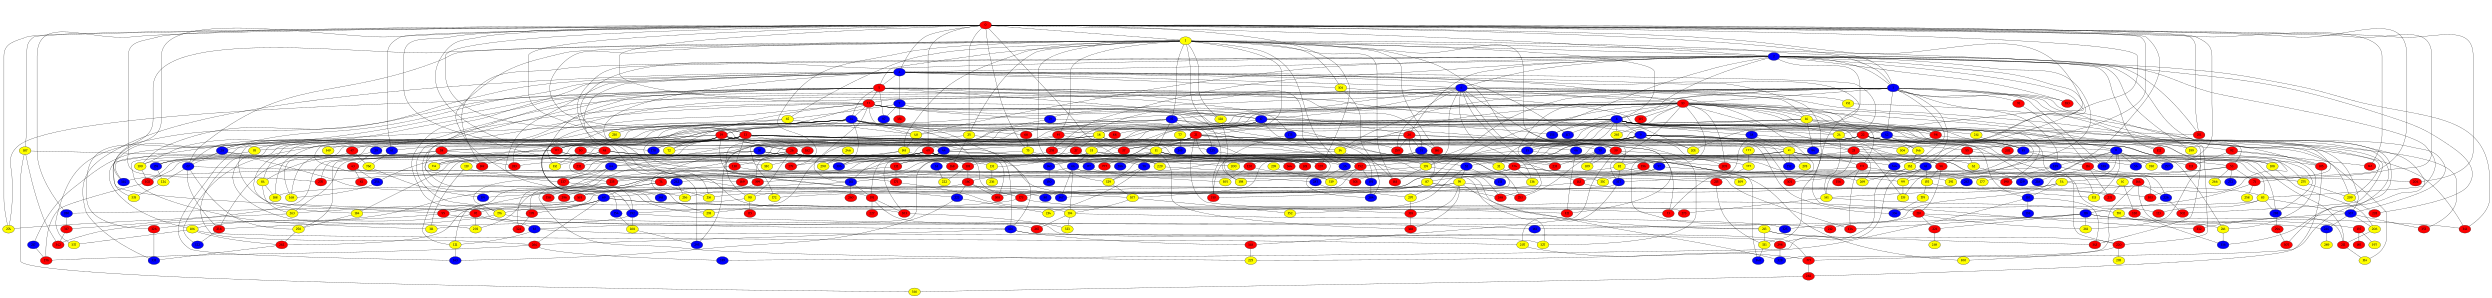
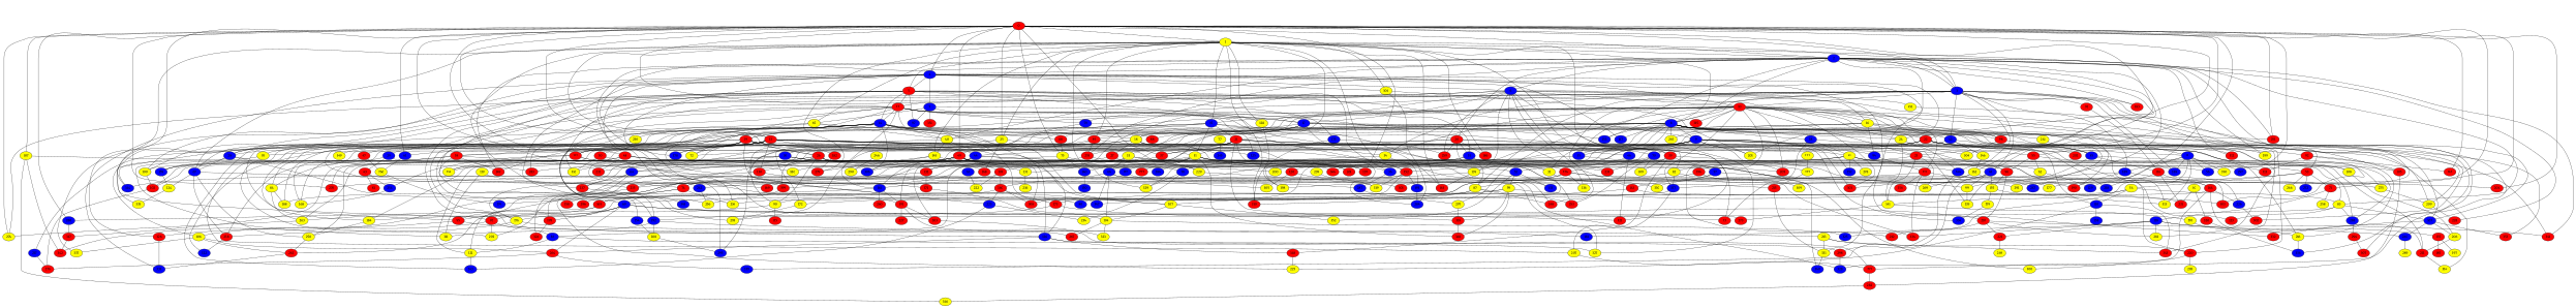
  graph {
    fontname=Merriweather
    node [fillcolor=red fontname=Merriweather style=filled]
    edge [fontname=Merriweather]
    1 [fillcolor=yellow]
    0
    2 [fillcolor=blue]
    3 [fillcolor=blue]
    4 [fillcolor=blue]
    12
    13
    23
    25 [fillcolor=yellow]
    26
    37
    45 [fillcolor=blue]
    48
    49
    55
    56 [fillcolor=blue]
    61 [fillcolor=blue]
    75 [fillcolor=yellow]
    76
    129 [fillcolor=blue]
    137
    142
    177 [fillcolor=yellow]
    180 [fillcolor=yellow]
    187 [fillcolor=yellow]
    204
    251
    270
    274 [fillcolor=yellow]
    280 [fillcolor=blue]
    291 [fillcolor=yellow]
    5
    8 [fillcolor=blue]
    15 [fillcolor=blue]
    21
    39
    65 [fillcolor=yellow]
    67 [fillcolor=blue]
    70 [fillcolor=blue]
    89
    104 [fillcolor=yellow]
    128 [fillcolor=yellow]
    144 [fillcolor=blue]
    145 [fillcolor=yellow]
    152
    163
    186
    192 [fillcolor=blue]
    279
    310
    329 [fillcolor=yellow]
    83 [fillcolor=yellow]
    6 [fillcolor=blue]
    20
    22
    35 [fillcolor=blue]
    40 [fillcolor=yellow]
    99 [fillcolor=yellow]
    105
    149
    162 [fillcolor=yellow]
    178 [fillcolor=blue]
    183
    201 [fillcolor=yellow]
    228
    255
    295 [fillcolor=blue]
    299 [fillcolor=yellow]
    312
    341
    10
    28 [fillcolor=blue]
    34 [fillcolor=yellow]
    42 [fillcolor=blue]
    53
    71
    79 [fillcolor=blue]
    87 [fillcolor=yellow]
    91
    189 [fillcolor=blue]
    233
    244 [fillcolor=blue]
    283
    336 [fillcolor=blue]
    338 [fillcolor=blue]
    7 [fillcolor=blue]
    24 [fillcolor=yellow]
    100 [fillcolor=yellow]
    147 [fillcolor=blue]
    203
    214 [fillcolor=yellow]
    237
    267
    331 [fillcolor=yellow]
    332
    333 [fillcolor=blue]
    14 [fillcolor=blue]
    17 [fillcolor=blue]
    32 [fillcolor=yellow]
    88
    161 [fillcolor=blue]
    19
    72 [fillcolor=yellow]
    82 [fillcolor=yellow]
    95
    243 [fillcolor=blue]
    273
    176 [fillcolor=yellow]
    44 [fillcolor=blue]
    29 [fillcolor=blue]
    31 [fillcolor=yellow]
    58
    96
    112
    130
    182
    217 [fillcolor=blue]
    261
    349 [fillcolor=yellow]
    108 [fillcolor=yellow]
    141 [fillcolor=yellow]
    196
    269 [fillcolor=yellow]
    168
    238
    304 [fillcolor=yellow]
    90 [fillcolor=yellow]
    114 [fillcolor=yellow]
    64 [fillcolor=blue]
    199
    308
    140 [fillcolor=blue]
    101
    155 [fillcolor=yellow]
    339 [fillcolor=blue]
    248
    232
    117 [fillcolor=blue]
    317
    316 [fillcolor=yellow]
    78 [fillcolor=blue]
    103
    124
    229 [fillcolor=yellow]
    159 [fillcolor=blue]
    107 [fillcolor=yellow]
    102
    191
    250 [fillcolor=yellow]
    290 [fillcolor=yellow]
    62 [fillcolor=yellow]
    n152 [fillcolor=yellow label=766]
    200 [fillcolor=yellow]
    86 [fillcolor=blue]
    106 [fillcolor=yellow]
    292 [fillcolor=yellow]
    342
    346 [fillcolor=yellow]
    9 [fillcolor=blue]
    36 [fillcolor=blue]
    51 [fillcolor=blue]
    74
    97 [fillcolor=blue]
    175 [fillcolor=blue]
    337 [fillcolor=yellow]
    139 [fillcolor=yellow]
    11 [fillcolor=blue]
    18 [fillcolor=yellow]
    38 [fillcolor=blue]
    66 [fillcolor=blue]
    85 [fillcolor=blue]
    146 [fillcolor=yellow]
    153 [fillcolor=blue]
    265 [fillcolor=yellow]
    302
    343
    353
    173
    209 [fillcolor=yellow]
    94 [fillcolor=blue]
    30 [fillcolor=blue]
    218 [fillcolor=blue]
    284 [fillcolor=blue]
    288 [fillcolor=blue]
    318
    235
    57 [fillcolor=blue]
    109 [fillcolor=yellow]
    148
    335 [fillcolor=yellow]
    347 [fillcolor=blue]
    327 [fillcolor=yellow]
    224 [fillcolor=yellow]
    253
    268 [fillcolor=yellow]
    198 [fillcolor=yellow]
    306 [fillcolor=blue]
    300 [fillcolor=yellow]
    242 [fillcolor=blue]
    193 [fillcolor=blue]
    319 [fillcolor=yellow]
    311 [fillcolor=yellow]
    213 [fillcolor=yellow]
    208 [fillcolor=yellow]
    222 [fillcolor=yellow]
    16 [fillcolor=yellow]
    46 [fillcolor=blue]
    69 [fillcolor=blue]
    131 [fillcolor=yellow]
    136 [fillcolor=yellow]
    n211 [fillcolor=yellow label=451]
    259
    271
    220
    293 [fillcolor=yellow]
    195
    216 [fillcolor=yellow]
    132
    202
    314 [fillcolor=yellow]
    126 [fillcolor=blue]
    219 [fillcolor=yellow]
    282
    303
    165
    205
    50
    68
    98
    111
    157 [fillcolor=blue]
    190
    212
    297 [fillcolor=yellow]
    307
    315
    344
    256 [fillcolor=yellow]
    54 [fillcolor=yellow]
    266 [fillcolor=yellow]
    272 [fillcolor=blue]
    118 [fillcolor=blue]
    258 [fillcolor=yellow]
    125 [fillcolor=blue]
    223 [fillcolor=blue]
    116
    226 [fillcolor=blue]
    298
    351
    323 [fillcolor=yellow]
    345 [fillcolor=blue]
    340 [fillcolor=blue]
    92
    93 [fillcolor=yellow]
    110 [fillcolor=blue]
    120
    160
    252 [fillcolor=blue]
    334 [fillcolor=blue]
    80 [fillcolor=blue]
    84 [fillcolor=yellow]
    167 [fillcolor=blue]
    184 [fillcolor=yellow]
    230 [fillcolor=yellow]
    264
    33 [fillcolor=yellow]
    188 [fillcolor=yellow]
    287 [fillcolor=blue]
    113
    158
    296
    181 [fillcolor=blue]
    241 [fillcolor=yellow]
    281 [fillcolor=yellow]
    321
    52 [fillcolor=blue]
    73
    236 [fillcolor=yellow]
    247 [fillcolor=blue]
    257 [fillcolor=blue]
    313 [fillcolor=yellow]
    325 [fillcolor=blue]
    350 [fillcolor=yellow]
    27
    41 [fillcolor=yellow]
    172 [fillcolor=yellow]
    245 [fillcolor=blue]
    330 [fillcolor=yellow]
    263 [fillcolor=yellow]
    164
    194 [fillcolor=yellow]
    328 [fillcolor=blue]
    234 [fillcolor=yellow]
    275 [fillcolor=yellow]
    225 [fillcolor=yellow]
    138 [fillcolor=blue]
    305 [fillcolor=yellow]
    115
    134
    156
    207 [fillcolor=yellow]
    174 [fillcolor=blue]
    260
    285 [fillcolor=yellow]
    47
    143
    171
    322 [fillcolor=blue]
    326
    43
    277
    286 [fillcolor=blue]
    348
    154 [fillcolor=blue]
    210
    254 [fillcolor=blue]
    215
    276
    206 [fillcolor=yellow]
    240 [fillcolor=blue]
    169
    121 [fillcolor=yellow]
    123
    127 [fillcolor=yellow]
    211
    278 [fillcolor=yellow]
    231
    324
    133 [fillcolor=blue]
    294
    170 [fillcolor=yellow]
    309 [fillcolor=yellow]
    81
    59 [fillcolor=yellow]
    352 [fillcolor=yellow]
    150 [fillcolor=blue]
    301
    262
    179 [fillcolor=yellow]
    227
    60 [fillcolor=yellow]
    320
    63 [fillcolor=blue]
    135
    221
    77 [fillcolor=yellow]
    185
    197 [fillcolor=yellow]
    249 [fillcolor=yellow]
    289 [fillcolor=yellow]
    119 [fillcolor=yellow]
    122 [fillcolor=yellow]
    239 [fillcolor=yellow]
    246 [fillcolor=yellow]
    1 -- 2
    1 -- 3
    1 -- 13
    1 -- 25
    1 -- 5
    1 -- 8
    1 -- 15
    1 -- 21
    1 -- 39
    1 -- 65
    1 -- 67
    1 -- 70
    1 -- 89
    1 -- 104
    1 -- 128
    1 -- 144
    1 -- 145
    1 -- 152
    1 -- 163
    1 -- 186
    1 -- 192
    1 -- 279
    1 -- 310
    1 -- 329
    1 -- 83
    0 -- 1
    0 -- 2
    0 -- 3
    0 -- 4
    0 -- 12
    0 -- 13
    0 -- 23
    0 -- 25
    0 -- 26
    0 -- 37
    0 -- 45
    0 -- 48
    0 -- 49
    0 -- 55
    0 -- 56
    0 -- 61
    0 -- 75
    0 -- 76
    0 -- 129
    0 -- 137
    0 -- 142
    0 -- 177
    0 -- 180
    0 -- 187
    0 -- 204
    0 -- 251
    0 -- 270
    0 -- 274
    0 -- 280
    0 -- 291
    2 -- 3
    2 -- 4
    2 -- 251
    2 -- 8
    2 -- 6
    2 -- 20
    2 -- 22
    2 -- 35
    2 -- 40
    2 -- 99
    2 -- 105
    2 -- 149
    2 -- 162
    2 -- 178
    2 -- 183
    2 -- 201
    2 -- 228
    2 -- 255
    2 -- 295
    2 -- 299
    2 -- 312
    2 -- 341
    3 -- 12
    3 -- 45
    3 -- 8
    3 -- 183
    3 -- 10
    3 -- 28
    3 -- 34
    3 -- 42
    3 -- 53
    3 -- 71
    3 -- 79
    3 -- 87
    3 -- 91
    3 -- 189
    3 -- 233
    3 -- 244
    3 -- 283
    3 -- 336
    3 -- 338
    4 -- 5
    4 -- 104
    4 -- 6
    4 -- 10
    4 -- 28
    4 -- 7
    4 -- 24
    4 -- 100
    4 -- 147
    4 -- 203
    4 -- 214
    4 -- 237
    4 -- 267
    4 -- 331
    4 -- 332
    4 -- 333
    12 -- 152
    12 -- 79
    12 -- 14
    12 -- 17
    12 -- 32
    12 -- 88
    12 -- 161
    12 -- 19
    12 -- 72
    12 -- 82
    12 -- 95
    12 -- 243
    12 -- 273
    13 -- 55
    13 -- 105
    13 -- 28
    13 -- 233
    13 -- 176
    13 -- 44
    13 -- 29
    13 -- 31
    13 -- 58
    13 -- 96
    13 -- 112
    13 -- 130
    13 -- 182
    13 -- 217
    13 -- 261
    13 -- 349
    23 -- 108
    23 -- 141
    23 -- 196
    23 -- 269
    25 -- 168
    25 -- 238
    25 -- 304
    26 -- 32
    26 -- 130
    26 -- 269
    26 -- 168
    26 -- 90
    26 -- 114
    26 -- 64
    26 -- 199
    26 -- 308
    37 -- 140
    45 -- 99
    45 -- 101
    45 -- 155
    45 -- 339
    48 -- 270
    48 -- 338
    48 -- 248
    48 -- 232
    48 -- 117
    48 -- 317
    49 -- 96
    49 -- 316
    49 -- 78
    49 -- 103
    49 -- 124
    49 -- 229
    49 -- 159
    49 -- 107
    49 -- 102
    49 -- 191
    49 -- 250
    49 -- 290
    55 -- 96
    55 -- 108
    55 -- 62
    61 -- n152
    75 -- 283
    75 -- 140
    75 -- 200
    76 -- 86
    76 -- 106
    76 -- 292
    187 -- 283
    187 -- 342
    187 -- 346
    280 -- 317
    5 -- 12
    5 -- 274
    5 -- 100
    5 -- 14
    5 -- 17
    5 -- 176
    5 -- 101
    5 -- 316
    5 -- 9
    5 -- 36
    5 -- 51
    5 -- 74
    5 -- 97
    5 -- 175
    5 -- 337
    8 -- 251
    8 -- 89
    8 -- 22
    8 -- 35
    8 -- 255
    8 -- 42
    8 -- 147
    8 -- 32
    8 -- 88
    8 -- 44
    8 -- 78
    8 -- 9
    8 -- 139
    8 -- 11
    8 -- 18
    8 -- 38
    8 -- 66
    8 -- 85
    8 -- 146
    8 -- 153
    8 -- 265
    8 -- 302
    8 -- 343
    8 -- 353
    15 -- 21
    15 -- 192
    15 -- 295
    15 -- 31
    15 -- 58
    15 -- 173
    15 -- 209
    21 -- 61
    21 -- 34
    21 -- 31
    21 -- 112
    21 -- 114
    21 -- 94
    21 -- 30
    21 -- 218
    21 -- 284
    21 -- 288
    21 -- 318
    39 -- 99
    39 -- 235
    39 -- 57
    39 -- 109
    39 -- 148
    65 -- 40
-   329 -- 107
+   65 -- 107
    65 -- 335
    65 -- 347
    67 -- 238
    67 -- 250
    67 -- 327
    67 -- 224
    70 -- 152
    70 -- 233
    70 -- 109
    70 -- 253
    89 -- 137
    89 -- 255
    89 -- 237
    89 -- 268
    104 -- 201
    104 -- 284
    128 -- 198
    145 -- 279
    145 -- 306
    145 -- 300
    152 -- 308
    152 -- 242
    152 -- 193
    152 -- 319
    192 -- 311
    192 -- 213
    192 -- 208
    83 -- 288
    83 -- 167
    83 -- 184
    83 -- 123
    6 -- 67
    6 -- 10
    6 -- 17
    6 -- 248
    6 -- 139
    6 -- 327
    6 -- 16
    6 -- 46
    6 -- 69
    6 -- 131
    6 -- 136
    6 -- n211
    6 -- 259
    6 -- 271
    20 -- 39
    20 -- 186
    20 -- 87
    20 -- 51
    20 -- 259
    20 -- 220
    20 -- 293
    20 -- 195
    22 -- 37
    22 -- 35
    22 -- 299
    22 -- 72
    22 -- 85
    22 -- 216
    22 -- 132
    22 -- 202
    22 -- 314
    35 -- 288
    35 -- 132
    40 -- 145
    40 -- 106
    40 -- 126
    99 -- 219
    105 -- 282
    162 -- 269
    162 -- 303
    162 -- 165
    255 -- 261
    255 -- 306
    10 -- 23
    10 -- 15
    10 -- 34
    10 -- 24
    10 -- 161
    10 -- 90
    10 -- 11
    10 -- 153
    10 -- 265
    10 -- 242
    10 -- 16
    10 -- 220
    10 -- 219
    10 -- 205
    10 -- 50
    10 -- 68
    10 -- 98
    10 -- 111
    10 -- 157
    10 -- 190
    10 -- 212
    10 -- 297
    10 -- 307
    10 -- 315
    28 -- 67
    28 -- 159
    28 -- 344
    28 -- 256
    34 -- 329
    34 -- 193
    42 -- 341
    42 -- 107
    42 -- 85
    42 -- 146
    53 -- 71
    53 -- 157
    53 -- 54
    53 -- 266
    53 -- 272
    71 -- 118
    71 -- 258
    79 -- 125
    79 -- 223
    87 -- 310
    87 -- 90
    87 -- 248
    87 -- 253
    91 -- 116
    189 -- 235
    189 -- 190
    189 -- 226
    244 -- 298
    7 -- 65
    7 -- 128
    7 -- 20
    7 -- 97
    7 -- 351
    24 -- 244
    24 -- 141
    100 -- 102
    203 -- 323
    237 -- 345
    331 -- 340
    14 -- 40
    14 -- 19
    14 -- 112
    14 -- 18
    14 -- 306
    14 -- 293
    14 -- 126
    14 -- 68
    14 -- 98
    14 -- 93
    14 -- 80
    14 -- 84
    14 -- 167
    14 -- 184
    14 -- 230
    14 -- 264
    17 -- 163
    17 -- 22
    17 -- 178
    17 -- 24
    17 -- 18
    17 -- 153
    17 -- 33
    17 -- 188
    32 -- 330
    161 -- 191
    161 -- 174
    161 -- 260
    19 -- 23
    19 -- 26
    19 -- 149
    19 -- 178
    19 -- 72
    19 -- 235
    19 -- 125
    19 -- 73
    19 -- 47
    19 -- 143
    19 -- 171
    19 -- 322
    19 -- 326
    82 -- 177
    82 -- 87
    82 -- 157
    95 -- 126
    95 -- 326
    176 -- 238
    176 -- 181
    44 -- 137
    44 -- 180
    44 -- 203
    44 -- 340
    44 -- 263
    29 -- 311
    29 -- 205
    29 -- 43
    31 -- 83
    31 -- 100
    31 -- 117
    31 -- 86
    31 -- 36
    31 -- 190
    31 -- 52
    31 -- 277
    31 -- 286
    31 -- 348
    58 -- 149
    58 -- 199
    58 -- 159
    58 -- 84
    58 -- 154
    96 -- 155
    96 -- 210
    112 -- 244
    112 -- 114
    112 -- 131
    112 -- 254
    130 -- 144
    130 -- 215
    182 -- 279
    217 -- 276
    108 -- 206
    141 -- 273
    141 -- 170
    196 -- 198
    196 -- 309
    238 -- 322
    90 -- 95
    90 -- 115
    64 -- 237
    64 -- 95
    64 -- 324
    199 -- 256
    140 -- 150
    155 -- 313
    155 -- 179
    117 -- 305
    317 -- 342
    78 -- 329
    78 -- 234
    103 -- 161
    103 -- 222
    103 -- 160
    124 -- 214
    124 -- 136
    124 -- 275
    124 -- 134
    124 -- 169
    229 -- 319
    159 -- 224
    107 -- 194
    107 -- 352
    102 -- 276
    191 -- 203
    191 -- 271
    191 -- 227
    250 -- 262
    62 -- 129
    n152 -- 174
    86 -- 327
    86 -- 121
    106 -- 337
    106 -- 207
    106 -- 262
    9 -- 37
    9 -- 70
    9 -- 201
    9 -- 101
    9 -- 69
    9 -- 216
    9 -- 219
    9 -- 205
    9 -- 344
    9 -- 92
    9 -- 93
    9 -- 110
    9 -- 120
    9 -- 160
    9 -- 252
    9 -- 334
    36 -- 287
    51 -- 102
    51 -- 62
    51 -- 198
    51 -- 113
    74 -- 214
    74 -- 158
    74 -- 296
    175 -- 310
    175 -- 259
    139 -- 204
    139 -- 163
    139 -- 199
    11 -- 56
    11 -- 189
    11 -- 338
    11 -- 303
    11 -- 247
    11 -- 257
    11 -- 313
    11 -- 325
    11 -- 350
    18 -- 49
    18 -- 321
    18 -- 27
    18 -- 41
    18 -- 172
    18 -- 245
    38 -- 312
    38 -- 73
    38 -- 41
    66 -- 74
    66 -- 347
    66 -- 164
    66 -- 194
    66 -- 328
    85 -- 116
    85 -- 330
    85 -- 275
    146 -- 162
    173 -- 192
    173 -- 210
    209 -- 228
    94 -- 111
    30 -- 56
    30 -- 64
    30 -- 232
    30 -- 253
    30 -- 184
    30 -- 133
    288 -- 294
    318 -- 348
    235 -- 292
    57 -- 291
    57 -- 143
    57 -- 301
    148 -- 225
    224 -- 335
    242 -- 256
    193 -- 284
    213 -- 331
    213 -- 343
    213 -- 220
    208 -- 295
    16 -- 40
    16 -- 103
    16 -- 124
    16 -- 94
    16 -- 98
    16 -- 241
    16 -- 281
    46 -- 321
    46 -- 52
    69 -- 76
    69 -- 176
    69 -- 195
    69 -- 264
    69 -- 321
    69 -- 73
    131 -- 236
    n211 -- 167
    271 -- 282
    220 -- 300
    220 -- 285
    195 -- 324
    216 -- 336
    132 -- 342
    132 -- 171
    126 -- 148
    126 -- 298
    126 -- 264
    282 -- 346
    165 -- 280
    165 -- 263
    50 -- 316
    50 -- 191
    68 -- 75
    98 -- 304
    98 -- 209
    111 -- 270
    111 -- 247
    111 -- 134
    111 -- 156
    157 -- 172
    157 -- 207
    297 -- 318
    54 -- 83
    54 -- 141
    54 -- 165
    54 -- 110
    118 -- 181
    118 -- 281
    118 -- 134
    118 -- 240
    118 -- 135
    118 -- 221
    125 -- 139
    223 -- 243
    223 -- 234
    116 -- 218
    116 -- 164
    116 -- 231
    226 -- 302
    298 -- 328
    92 -- 142
    92 -- 105
    92 -- 113
    93 -- 144
    110 -- 343
    110 -- 225
    110 -- 138
    120 -- 319
    120 -- 305
    160 -- 308
    160 -- 173
    160 -- 223
    160 -- 188
    84 -- 188
    84 -- 263
    167 -- 332
    167 -- 353
    167 -- 206
    167 -- 240
    184 -- 250
    230 -- 292
    264 -- 339
    264 -- 276
    33 -- 74
    33 -- 66
    33 -- 121
    33 -- 123
    33 -- 127
    287 -- 297
    241 -- 313
    52 -- 133
    52 -- 59
    52 -- 352
    27 -- 229
    27 -- 225
    41 -- 45
    41 -- 53
    41 -- 82
    41 -- 200
    41 -- 252
    41 -- 121
    41 -- 211
    41 -- 278
-   18 -- 293
+   172 -- 293
    263 -- 274
    164 -- 226
    164 -- 328
    164 -- 211
    164 -- 262
    194 -- 267
    194 -- 323
    194 -- 325
    275 -- 209
    207 -- 271
    47 -- n152
    47 -- 268
    143 -- 347
    143 -- 231
    171 -- 194
    326 -- 333
    43 -- 287
    43 -- 254
    43 -- 81
    154 -- 208
    210 -- 341
    210 -- 212
    210 -- 281
    210 -- 221
    254 -- 268
    215 -- 331
    206 -- 211
    240 -- 289
    121 -- 243
    127 -- 215
    211 -- 314
    294 -- 307
    170 -- 216
    59 -- 318
-   59 -- 213
    59 -- 69
    59 -- 303
    59 -- 80
    59 -- 348
    262 -- 333
    179 -- 334
    60 -- 231
    60 -- 320
    320 -- 336
    63 -- 222
    135 -- 185
    135 -- 197
    221 -- 249
    77 -- 245
    119 -- 311
    119 -- 169
    122 -- 127
    239 -- 301
    246 -- 290
  }
